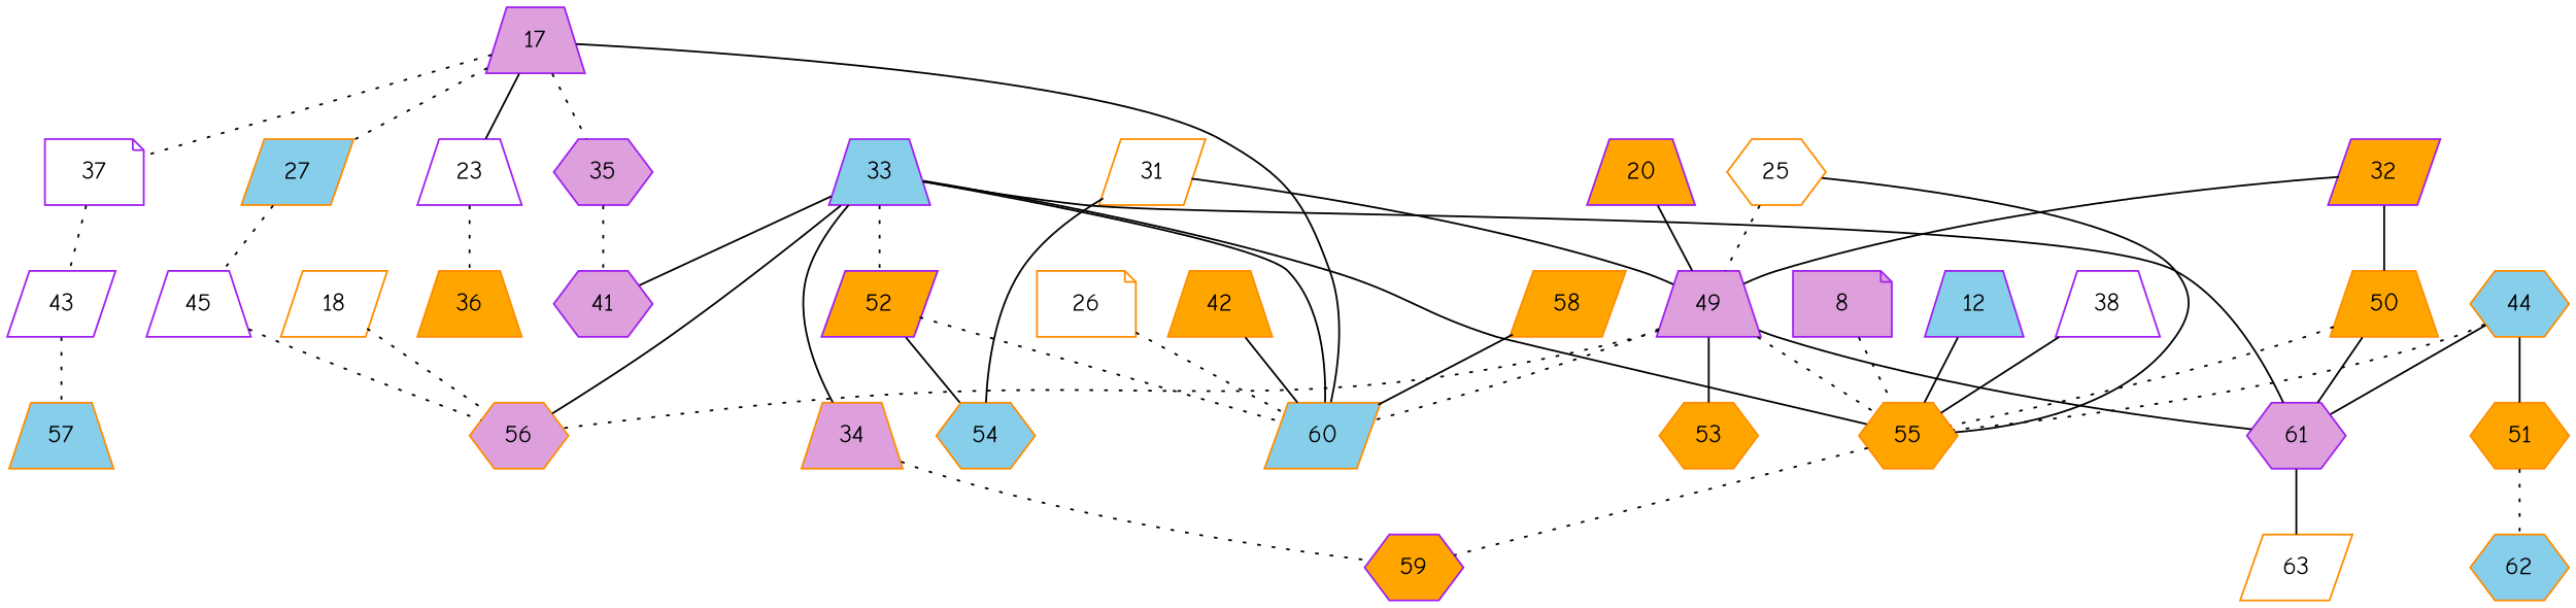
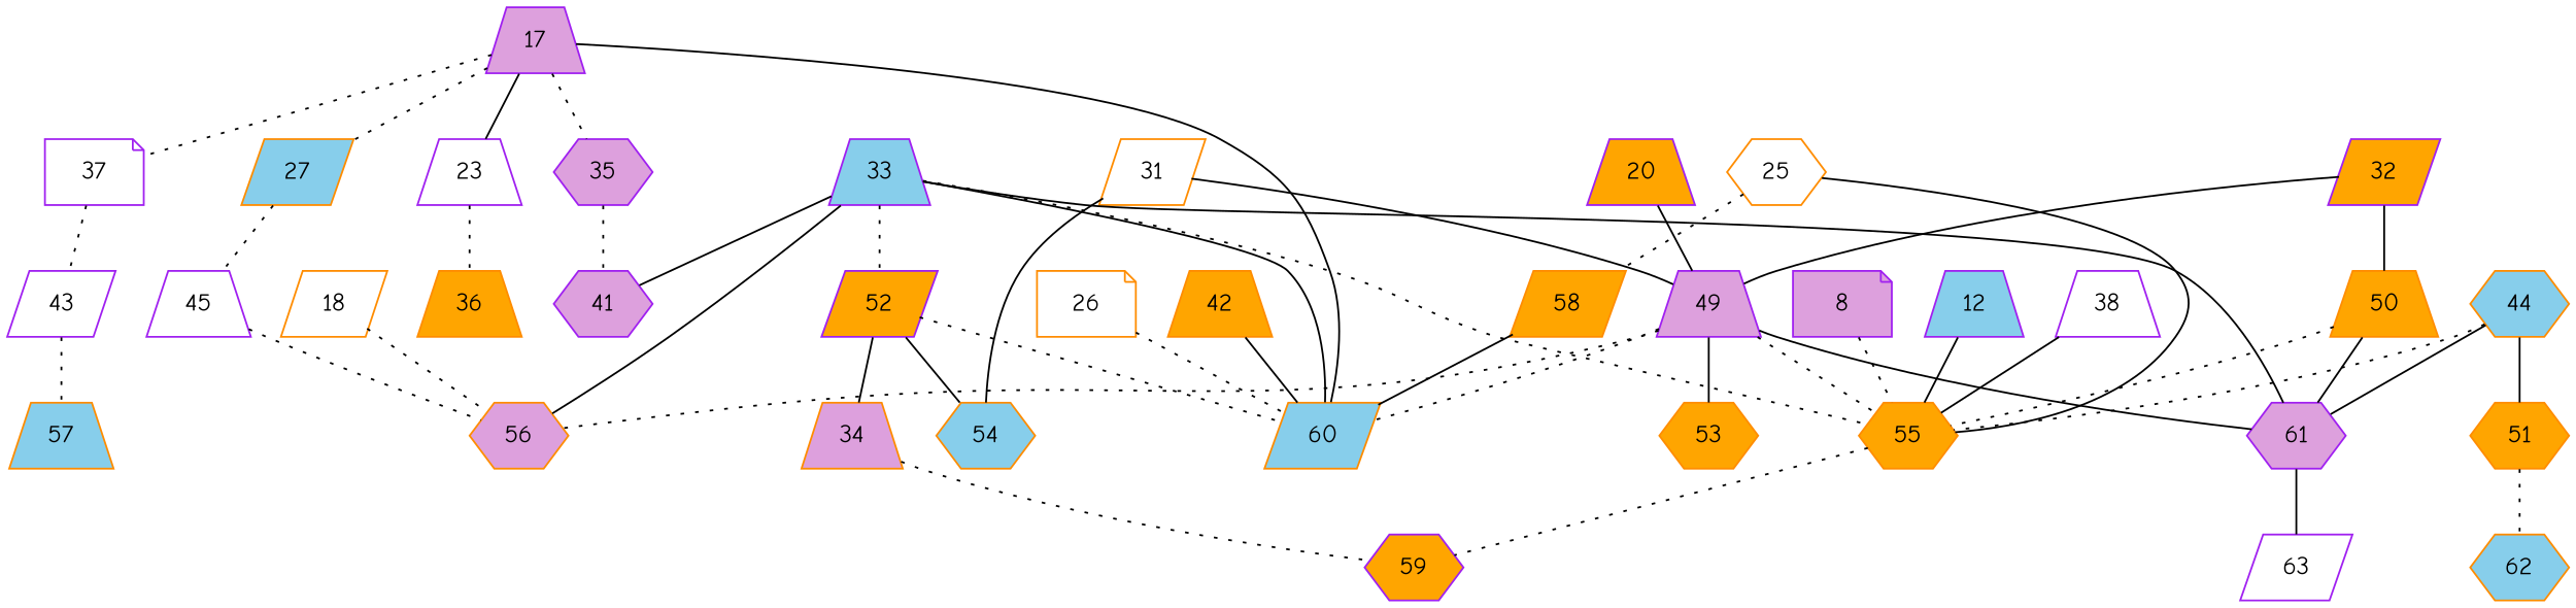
  graph {
    fontname="Comic Neue"
    node [color=darkorange fillcolor=orange fontname="Comic Neue" shape=trapezium style=filled]
    edge [fontname="Comic Neue" style=solid]
    55 [shape=hexagon super="+3+28"]
    59 [color=purple shape=hexagon]
    8 [color=purple fillcolor=plum shape=note]
    12 [color=purple fillcolor=skyblue]
    17 [color=purple fillcolor=plum]
    23 [color=purple fillcolor=white]
    27 [fillcolor=skyblue shape=parallelogram]
    35 [color=purple fillcolor=plum shape=hexagon]
    37 [color=purple fillcolor=white shape=note]
    60 [fillcolor=skyblue shape=parallelogram super="+6+4+11+29"]
    36
    45 [color=purple fillcolor=white]
    41 [color=purple fillcolor=plum shape=hexagon]
    43 [color=purple fillcolor=white shape=parallelogram]
    56 [fillcolor=plum shape=hexagon super="+9"]
    18 [fillcolor=white shape=parallelogram]
    49 [color=purple fillcolor=plum super="+2+1+19"]
    61 [color=purple fillcolor=plum shape=hexagon super="+24+40+48"]
    53 [shape=hexagon super="+46"]
    20 [color=purple]
    25 [fillcolor=white shape=hexagon]
    58 [shape=parallelogram]
    26 [fillcolor=white shape=note]
    31 [fillcolor=white shape=parallelogram]
    54 [fillcolor=skyblue shape=hexagon]
    32 [color=purple shape=parallelogram]
    50 [super="+47+39"]
    33 [color=purple fillcolor=skyblue super="+16+22"]
    34 [fillcolor=plum]
    52 [color=purple shape=parallelogram super="+13"]
-   63 [fillcolor=white shape=parallelogram]
+   63 [color=purple fillcolor=white shape=parallelogram]
    57 [fillcolor=skyblue]
    38 [color=purple fillcolor=white]
    42
    44 [fillcolor=skyblue shape=hexagon super="+21+30"]
    51 [shape=hexagon]
    62 [fillcolor=skyblue shape=hexagon]
    55 -- 59 [style=dotted]
    8 -- 55 [style=dotted]
    12 -- 55
    17 -- 23
    17 -- 27 [style=dotted]
    17 -- 35 [style=dotted]
    17 -- 37 [style=dotted]
    17 -- 60 [weight=2]
    23 -- 36 [style=dotted]
    27 -- 45 [style=dotted]
    35 -- 41 [style=dotted]
    37 -- 43 [style=dotted]
    45 -- 56 [style=dotted]
    43 -- 57 [style=dotted]
    18 -- 56 [style=dotted]
    49 -- 55 [style=dotted weight=3]
    49 -- 60 [style=dotted weight=2]
    49 -- 56 [style=dotted]
    49 -- 61
    49 -- 53 [weight=2]
    61 -- 63
    20 -- 49
    25 -- 55
-   25 -- 49 [style=dotted]
+   25 -- 58 [style=dotted]
    58 -- 60
    26 -- 60 [style=dotted]
    31 -- 49
    31 -- 54
    32 -- 49
    32 -- 50 [weight=2]
    50 -- 55 [style=dotted]
    50 -- 61
-   33 -- 55
+   33 -- 55 [style=dotted]
    33 -- 60
    33 -- 41
    33 -- 56
    33 -- 61
-   33 -- 34
+   52 -- 34
    33 -- 52 [style=dotted]
    34 -- 59 [style=dotted]
    52 -- 60 [style=dotted weight=3]
    52 -- 54
    38 -- 55
    42 -- 60
    44 -- 55 [style=dotted weight=2]
    44 -- 61
    44 -- 51
    51 -- 62 [style=dotted]
  }
